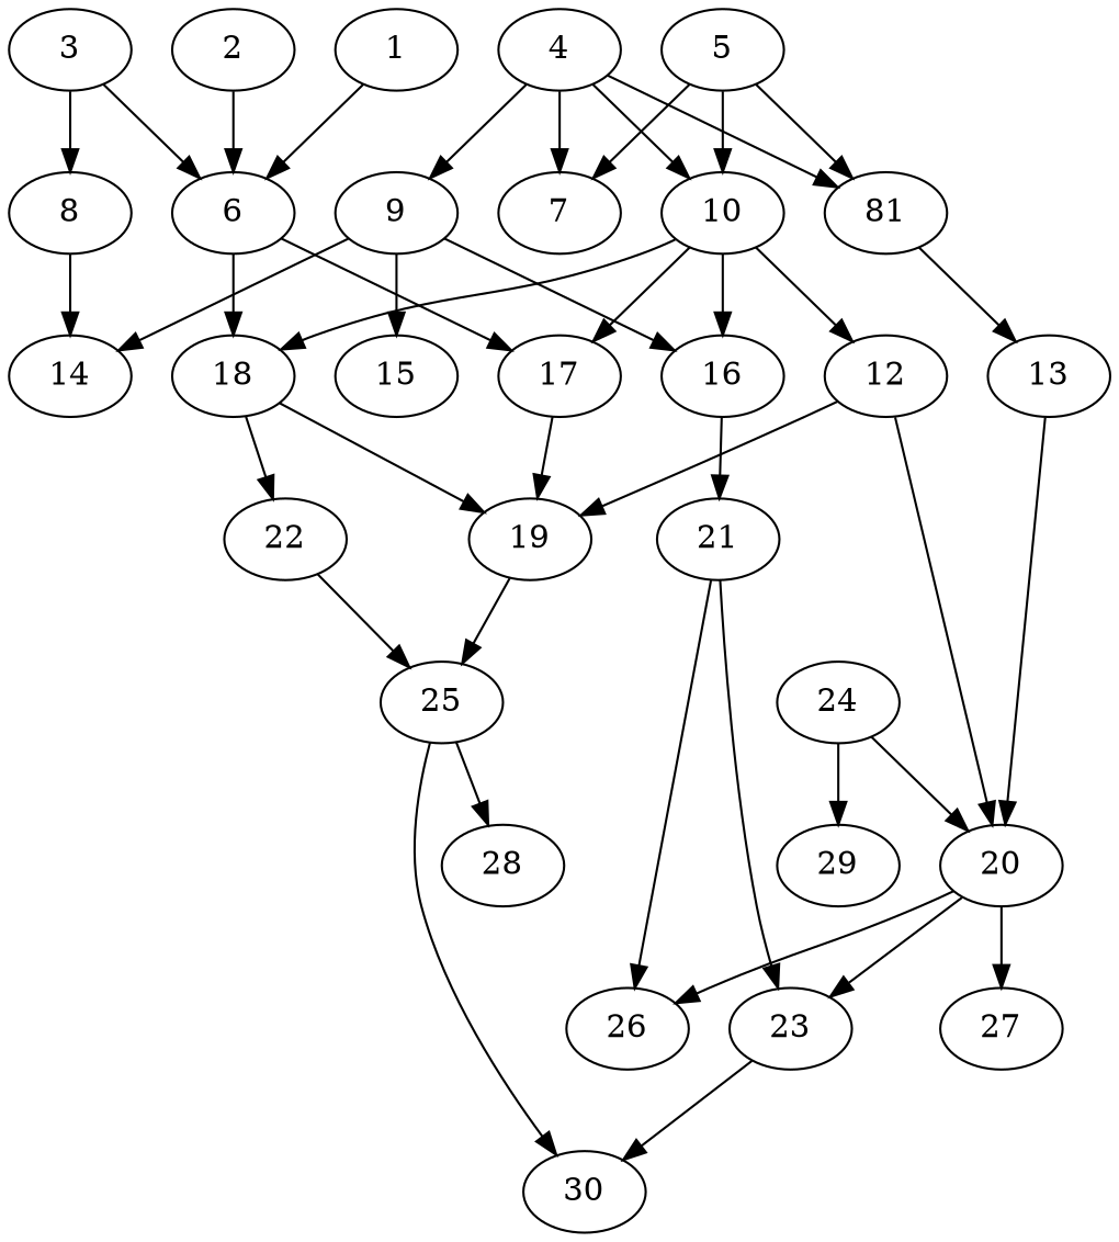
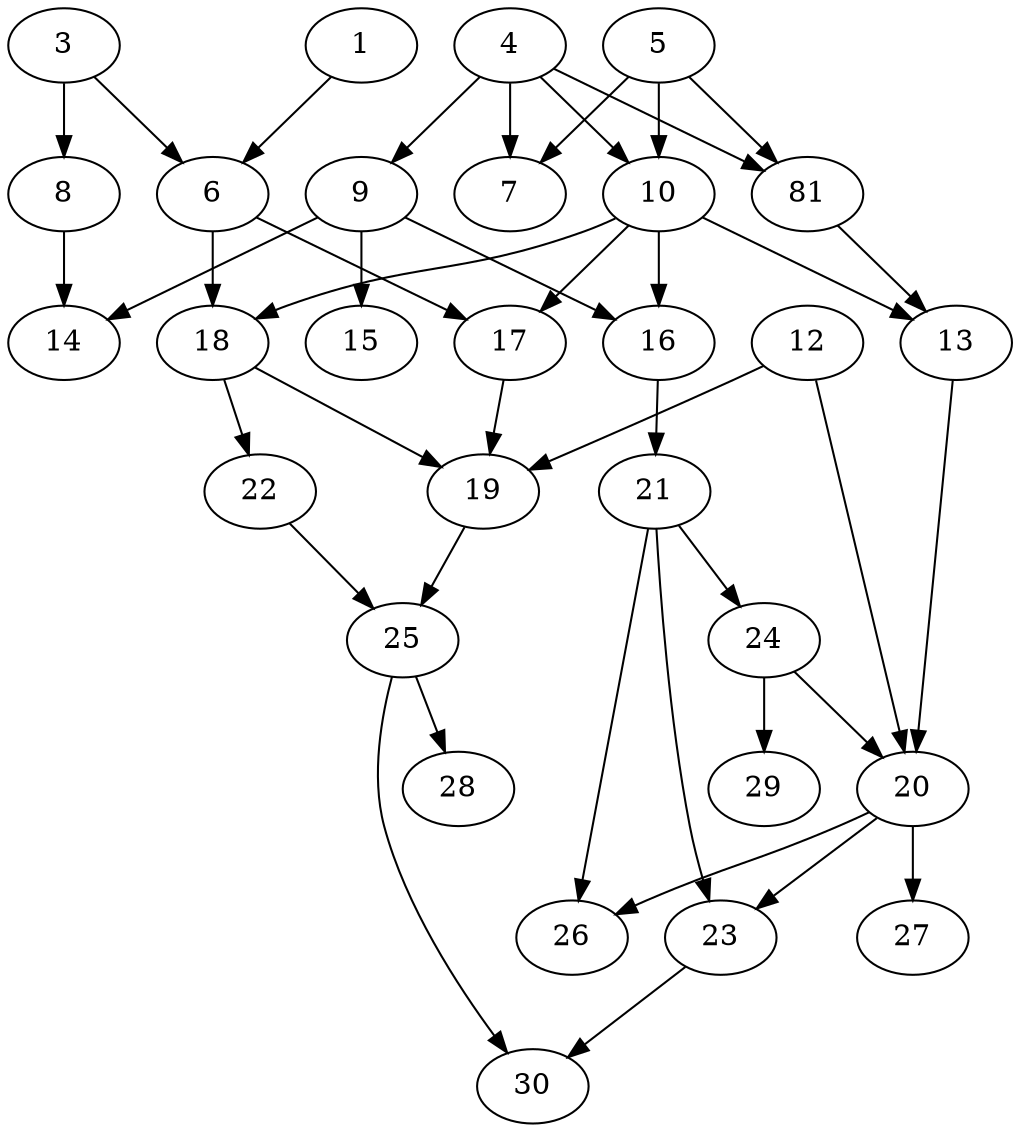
  digraph {
    node [alpha=0.09]
    1 [alpha=0.00 expect_size=26382336]
    6 [alpha=0.10 expect_size=36459520]
    17 [alpha=0.07 expect_size=49724416]
    18 [alpha=0.11 expect_size=7805952]
    19 [alpha=0.10 expect_size=29692928]
    22 [alpha=0.11 expect_size=30909440]
-   2 [alpha=0.18 expect_size=52283392]
    3 [expect_size=31479808]
    8 [expect_size=23735296]
    14 [alpha=0.10 expect_size=40112128]
    4 [expect_size=50406400]
    7 [alpha=0.02 expect_size=46610432]
    9 [alpha=0.04 expect_size=45987840]
    10 [alpha=0.16 expect_size=43411456]
    n15 [alpha=0.20 expect_size=21761024 label=81]
    15 [alpha=0.01 expect_size=13865984]
    16 [alpha=0.03 expect_size=25849856]
    12 [alpha=0.04 expect_size=22201344]
    13 [alpha=0.16 expect_size=17811456]
    21 [alpha=0.14 expect_size=31321088]
    20 [alpha=0.17 expect_size=39752704]
    5 [alpha=0.05 expect_size=44536832]
    25 [expect_size=6864896]
    23 [alpha=0.18 expect_size=40429568]
    24 [alpha=0.05 expect_size=30359552]
    26 [alpha=0.06 expect_size=9672704]
    27 [alpha=0.20 expect_size=15916032]
    30 [alpha=0.17 expect_size=34476032]
    28 [alpha=0.02 expect_size=32220160]
    29 [alpha=0.01 expect_size=11870208]
    1 -> 6
    6 -> 17
    6 -> 18
    17 -> 19
    18 -> 19
    18 -> 22
    19 -> 25
    22 -> 25
-   2 -> 6
    3 -> 6
    3 -> 8
    8 -> 14
    4 -> 7
    4 -> 9
    4 -> 10
    4 -> n15
    9 -> 14
    9 -> 15
    9 -> 16
    10 -> 17
    10 -> 18
    10 -> 16
-   10 -> 12
+   10 -> 13
    n15 -> 13
    16 -> 21
    12 -> 19
    12 -> 20
    13 -> 20
    21 -> 23
+   21 -> 24
    21 -> 26
    20 -> 23
    20 -> 26
    20 -> 27
    5 -> 7
    5 -> 10
    5 -> n15
    25 -> 30
    25 -> 28
    23 -> 30
    24 -> 20
    24 -> 29
  }
